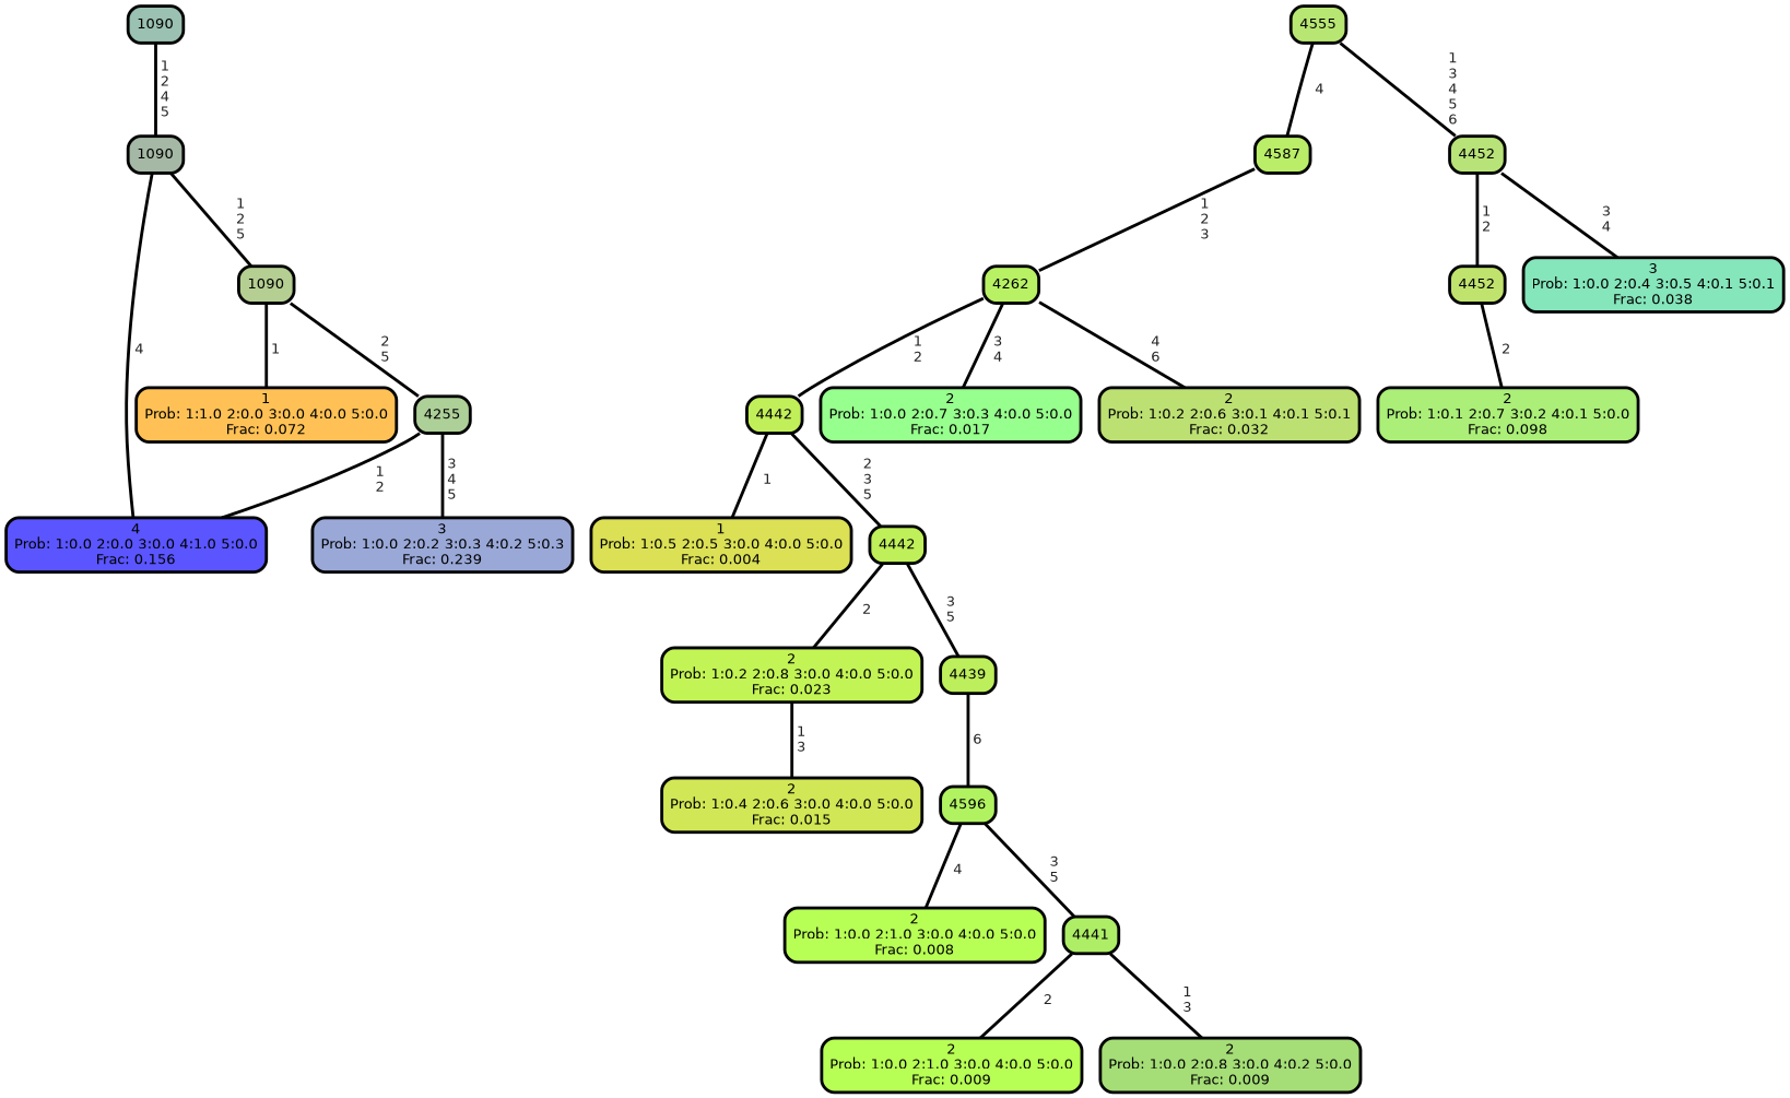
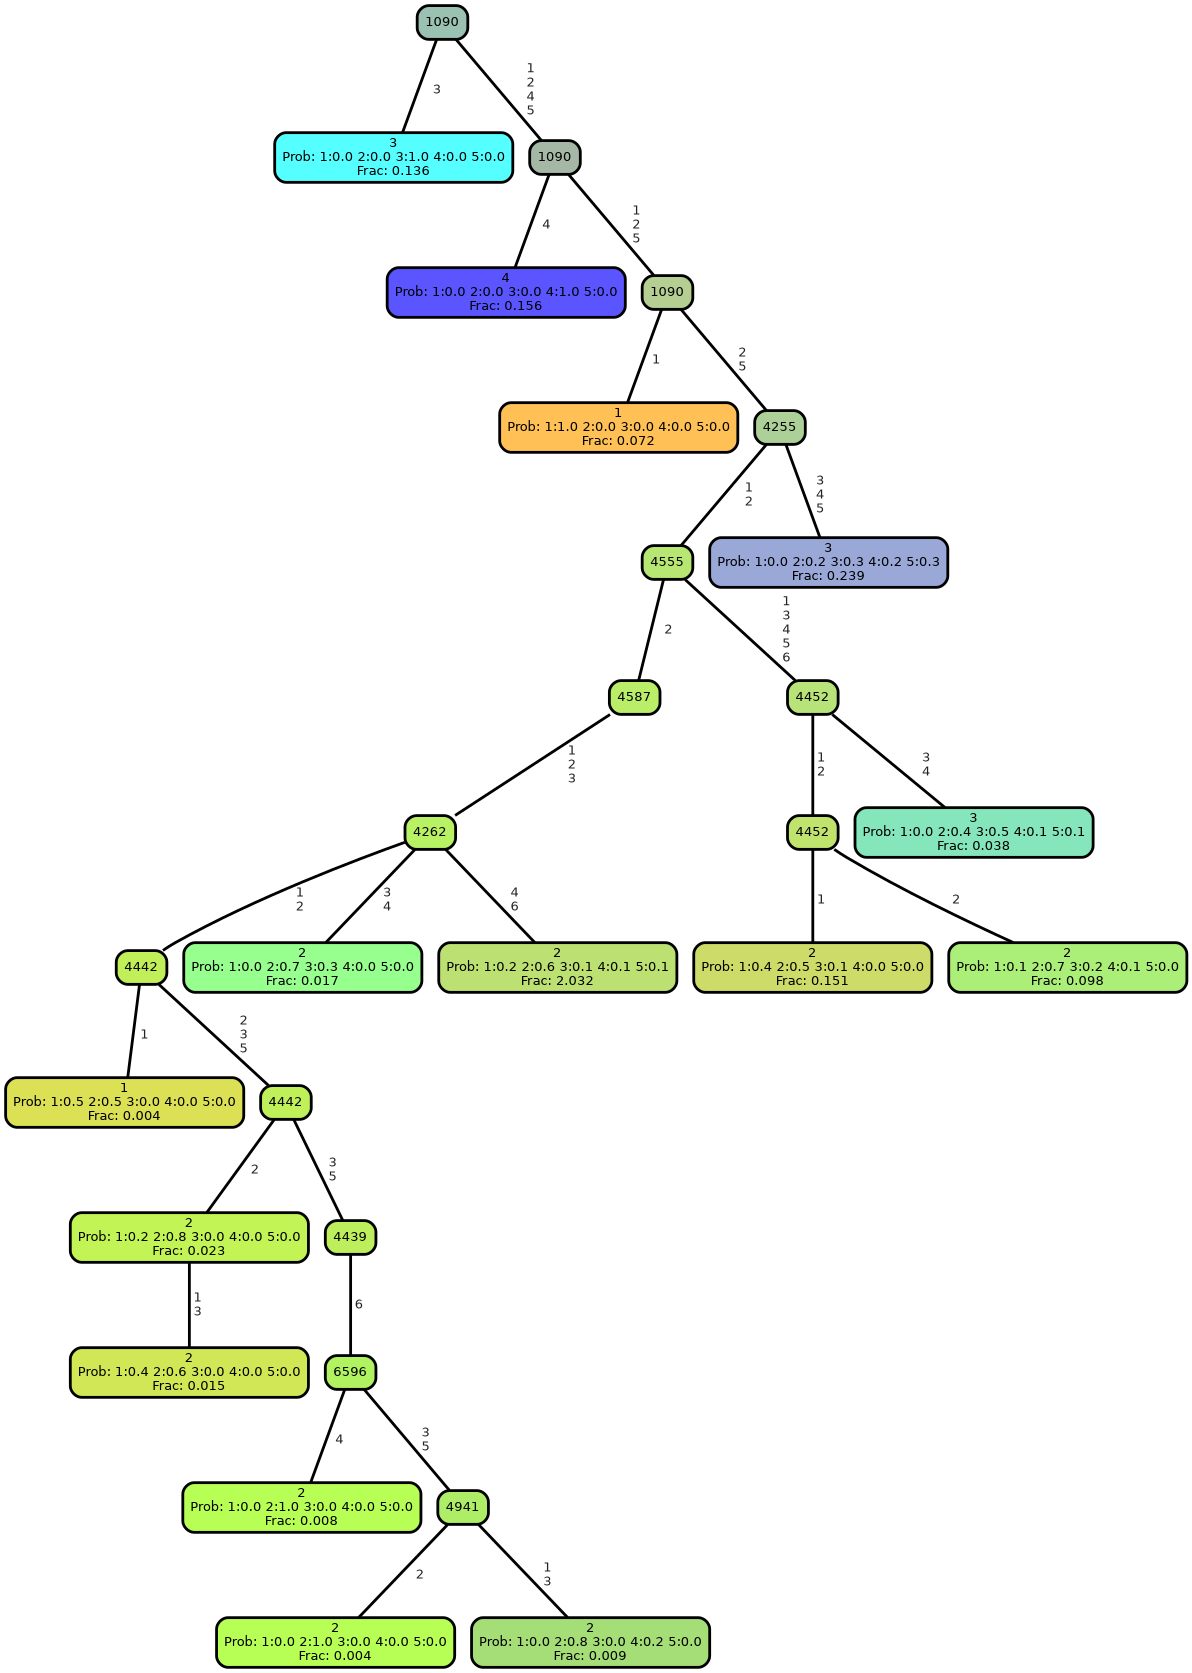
  graph {
    ranksep="0 equally"
    splines=straight
    node [color=black fillcolor="#b8ff55" fontcolor=black fontname=helvetica penwidth=3 shape=box style="filled, rounded"]
    edge [color=black fontcolor=grey14 fontname=helvetica fontweight=bold penwidth=3]
+   n1 [fillcolor="#55ffff" label="3\nProb: 1:0.0 2:0.0 3:1.0 4:0.0 5:0.0\nFrac: 0.136"]
    n2 [fillcolor="#9ac1b1" label=1090]
    n3 [fillcolor="#a5b8a5" label=1090]
    n4 [fillcolor="#5a55ff" label="4\nProb: 1:0.0 2:0.0 3:0.0 4:1.0 5:0.0\nFrac: 0.156"]
    n5 [fillcolor="#b5ce92" label=1090]
    n6 [fillcolor="#ffc155" label="1\nProb: 1:1.0 2:0.0 3:0.0 4:0.0 5:0.0\nFrac: 0.072"]
    n7 [fillcolor="#adcf98" label=4255]
    n8 [fillcolor="#b8e673" label=4555]
    n9 [fillcolor="#9aa8d8" label="3\nProb: 1:0.0 2:0.2 3:0.3 4:0.2 5:0.3\nFrac: 0.239"]
    n10 [fillcolor="#dbe055" label="1\nProb: 1:0.5 2:0.5 3:0.0 4:0.0 5:0.0\nFrac: 0.004"]
    n11 [fillcolor="#c1ef59" label=4442]
    n12 [fillcolor="#bff05a" label=4442]
    n13 [fillcolor="#c3f455" label="2\nProb: 1:0.2 2:0.8 3:0.0 4:0.0 5:0.0\nFrac: 0.023"]
    n14 [fillcolor="#bdee5c" label=4439]
    n15 [fillcolor="#d2e755" label="2\nProb: 1:0.4 2:0.6 3:0.0 4:0.0 5:0.0\nFrac: 0.015"]
-   n16 [fillcolor="#b1f261" label=4596]
+   n16 [fillcolor="#b1f261" label=6596]
    n17 [label="2\nProb: 1:0.0 2:1.0 3:0.0 4:0.0 5:0.0\nFrac: 0.008"]
-   n18 [fillcolor="#aeee66" label=4441]
-   n19 [label="2\nProb: 1:0.0 2:1.0 3:0.0 4:0.0 5:0.0\nFrac: 0.009"]
+   n18 [fillcolor="#aeee66" label=4941]
+   n19 [label="2\nProb: 1:0.0 2:1.0 3:0.0 4:0.0 5:0.0\nFrac: 0.004"]
    n20 [fillcolor="#a5dd77" label="2\nProb: 1:0.0 2:0.8 3:0.0 4:0.2 5:0.0\nFrac: 0.009"]
    n21 [fillcolor="#b8f264" label=4262]
    n22 [fillcolor="#97ff8d" label="2\nProb: 1:0.0 2:0.7 3:0.3 4:0.0 5:0.0\nFrac: 0.017"]
-   n23 [fillcolor="#bde073" label="2\nProb: 1:0.2 2:0.6 3:0.1 4:0.1 5:0.1\nFrac: 0.032"]
+   n23 [fillcolor="#bde073" label="2\nProb: 1:0.2 2:0.6 3:0.1 4:0.1 5:0.1\nFrac: 2.032"]
    n24 [fillcolor="#baed68" label=4587]
    n25 [fillcolor="#b8e378" label=4452]
    n26 [fillcolor="#c0e36e" label=4452]
    n27 [fillcolor="#85e5bb" label="3\nProb: 1:0.0 2:0.4 3:0.5 4:0.1 5:0.1\nFrac: 0.038"]
+   n28 [fillcolor="#cddc68" label="2\nProb: 1:0.4 2:0.5 3:0.1 4:0.0 5:0.0\nFrac: 0.151"]
    n29 [fillcolor="#abee78" label="2\nProb: 1:0.1 2:0.7 3:0.2 4:0.1 5:0.0\nFrac: 0.098"]
    subgraph sub_1 {
      rank=same
    }
+   n2 -- n1 [label=" 3"]
    n2 -- n3 [label=" 1\n 2\n 4\n 5"]
    n3 -- n4 [label=" 4"]
    n3 -- n5 [label=" 1\n 2\n 5"]
    n5 -- n6 [label=" 1"]
    n5 -- n7 [label=" 2\n 5"]
-   n7 -- n4 [label=" 1\n 2"]
+   n7 -- n8 [label=" 1\n 2"]
    n7 -- n9 [label=" 3\n 4\n 5"]
-   n8 -- n24 [label=" 4"]
+   n8 -- n24 [label=" 2"]
    n8 -- n25 [label=" 1\n 3\n 4\n 5\n 6"]
    n11 -- n10 [label=" 1"]
    n11 -- n12 [label=" 2\n 3\n 5"]
    n12 -- n13 [label=" 2"]
    n12 -- n14 [label=" 3\n 5"]
    n13 -- n15 [label=" 1\n 3"]
    n14 -- n16 [label=" 6"]
    n16 -- n17 [label=" 4"]
    n16 -- n18 [label=" 3\n 5"]
    n18 -- n19 [label=" 2"]
    n18 -- n20 [label=" 1\n 3"]
    n21 -- n11 [label=" 1\n 2"]
    n21 -- n22 [label=" 3\n 4"]
    n21 -- n23 [label=" 4\n 6"]
    n24 -- n21 [label=" 1\n 2\n 3"]
    n25 -- n26 [label=" 1\n 2"]
    n25 -- n27 [label=" 3\n 4"]
+   n26 -- n28 [label=" 1"]
    n26 -- n29 [label=" 2"]
  }
